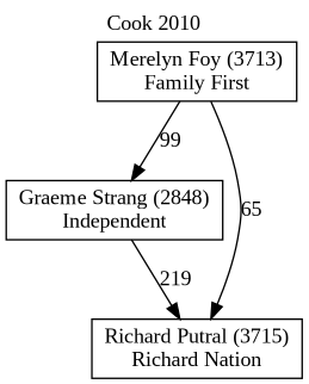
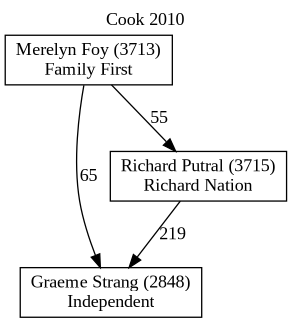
  digraph {
    fontname="Liberation Serif"
    label="Cook 2010"
    labelloc=t
    mclimit=10
    node [fontname="Liberation Serif" shape=box]
    edge [fontname="Liberation Serif"]
    n1 [label="Graeme Strang (2848)\nIndependent"]
    n2 [label="Richard Putral (3715)\nRichard Nation"]
    n3 [label="Merelyn Foy (3713)\nFamily First"]
-   n1 -> n2 [label=219]
-   n3 -> n1 [label=99]
-   n3 -> n2 [label=65]
+   n2 -> n1 [label=219]
+   n3 -> n1 [label=65]
+   n3 -> n2 [label=55]
  }
